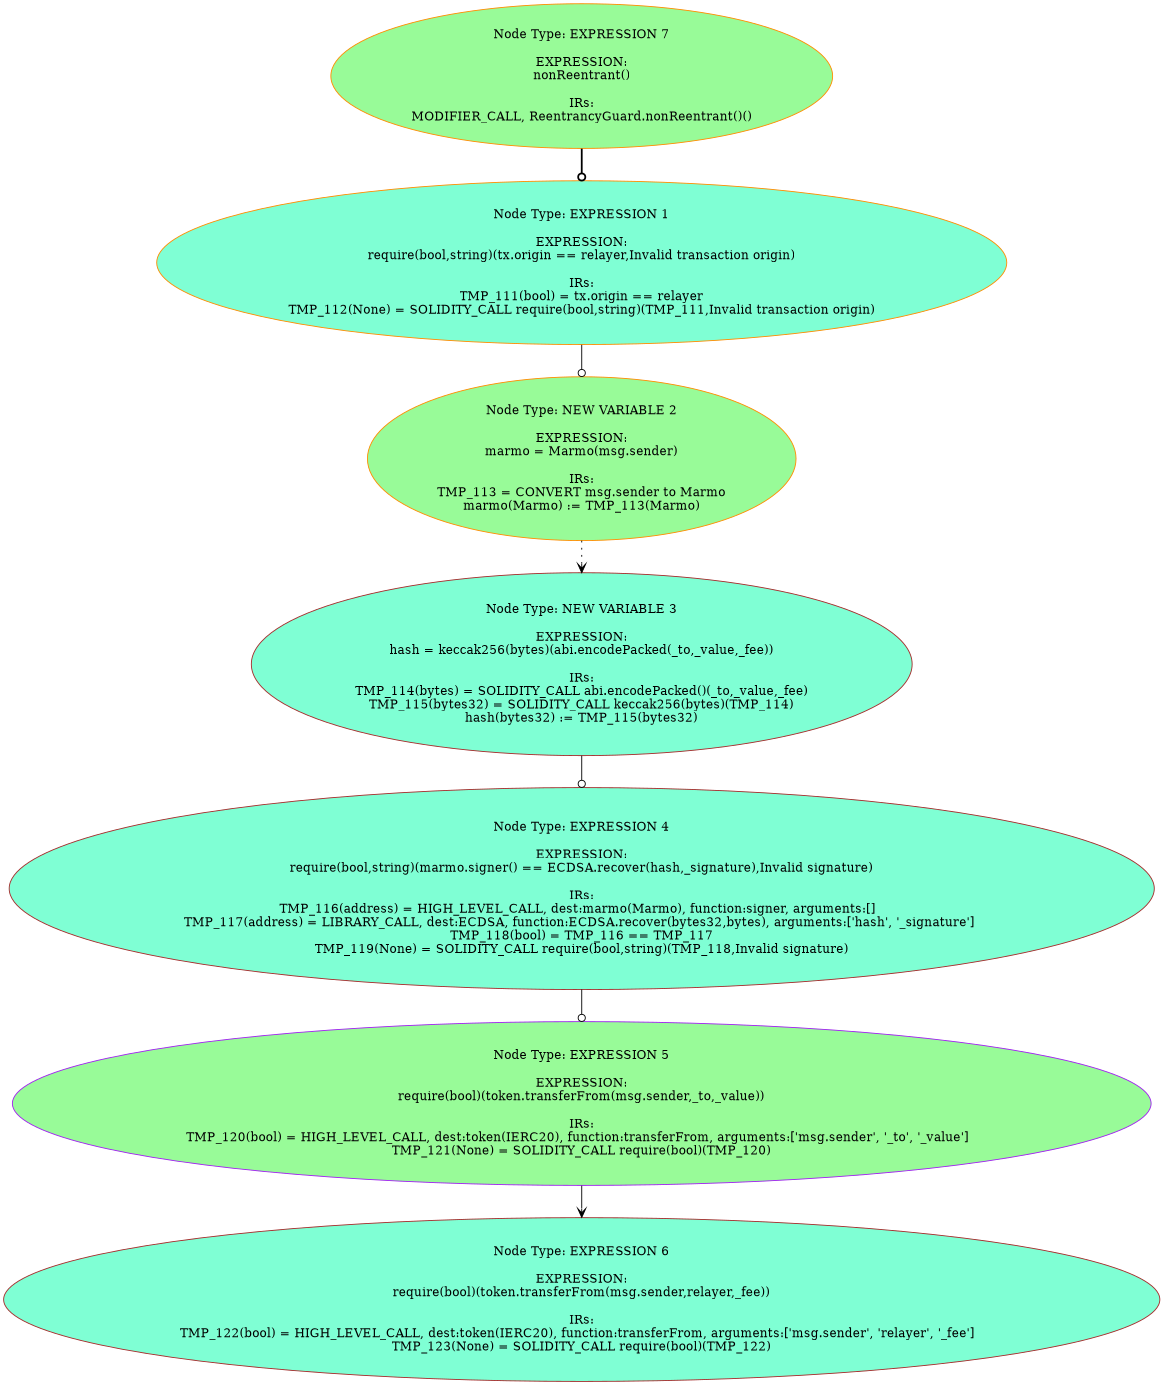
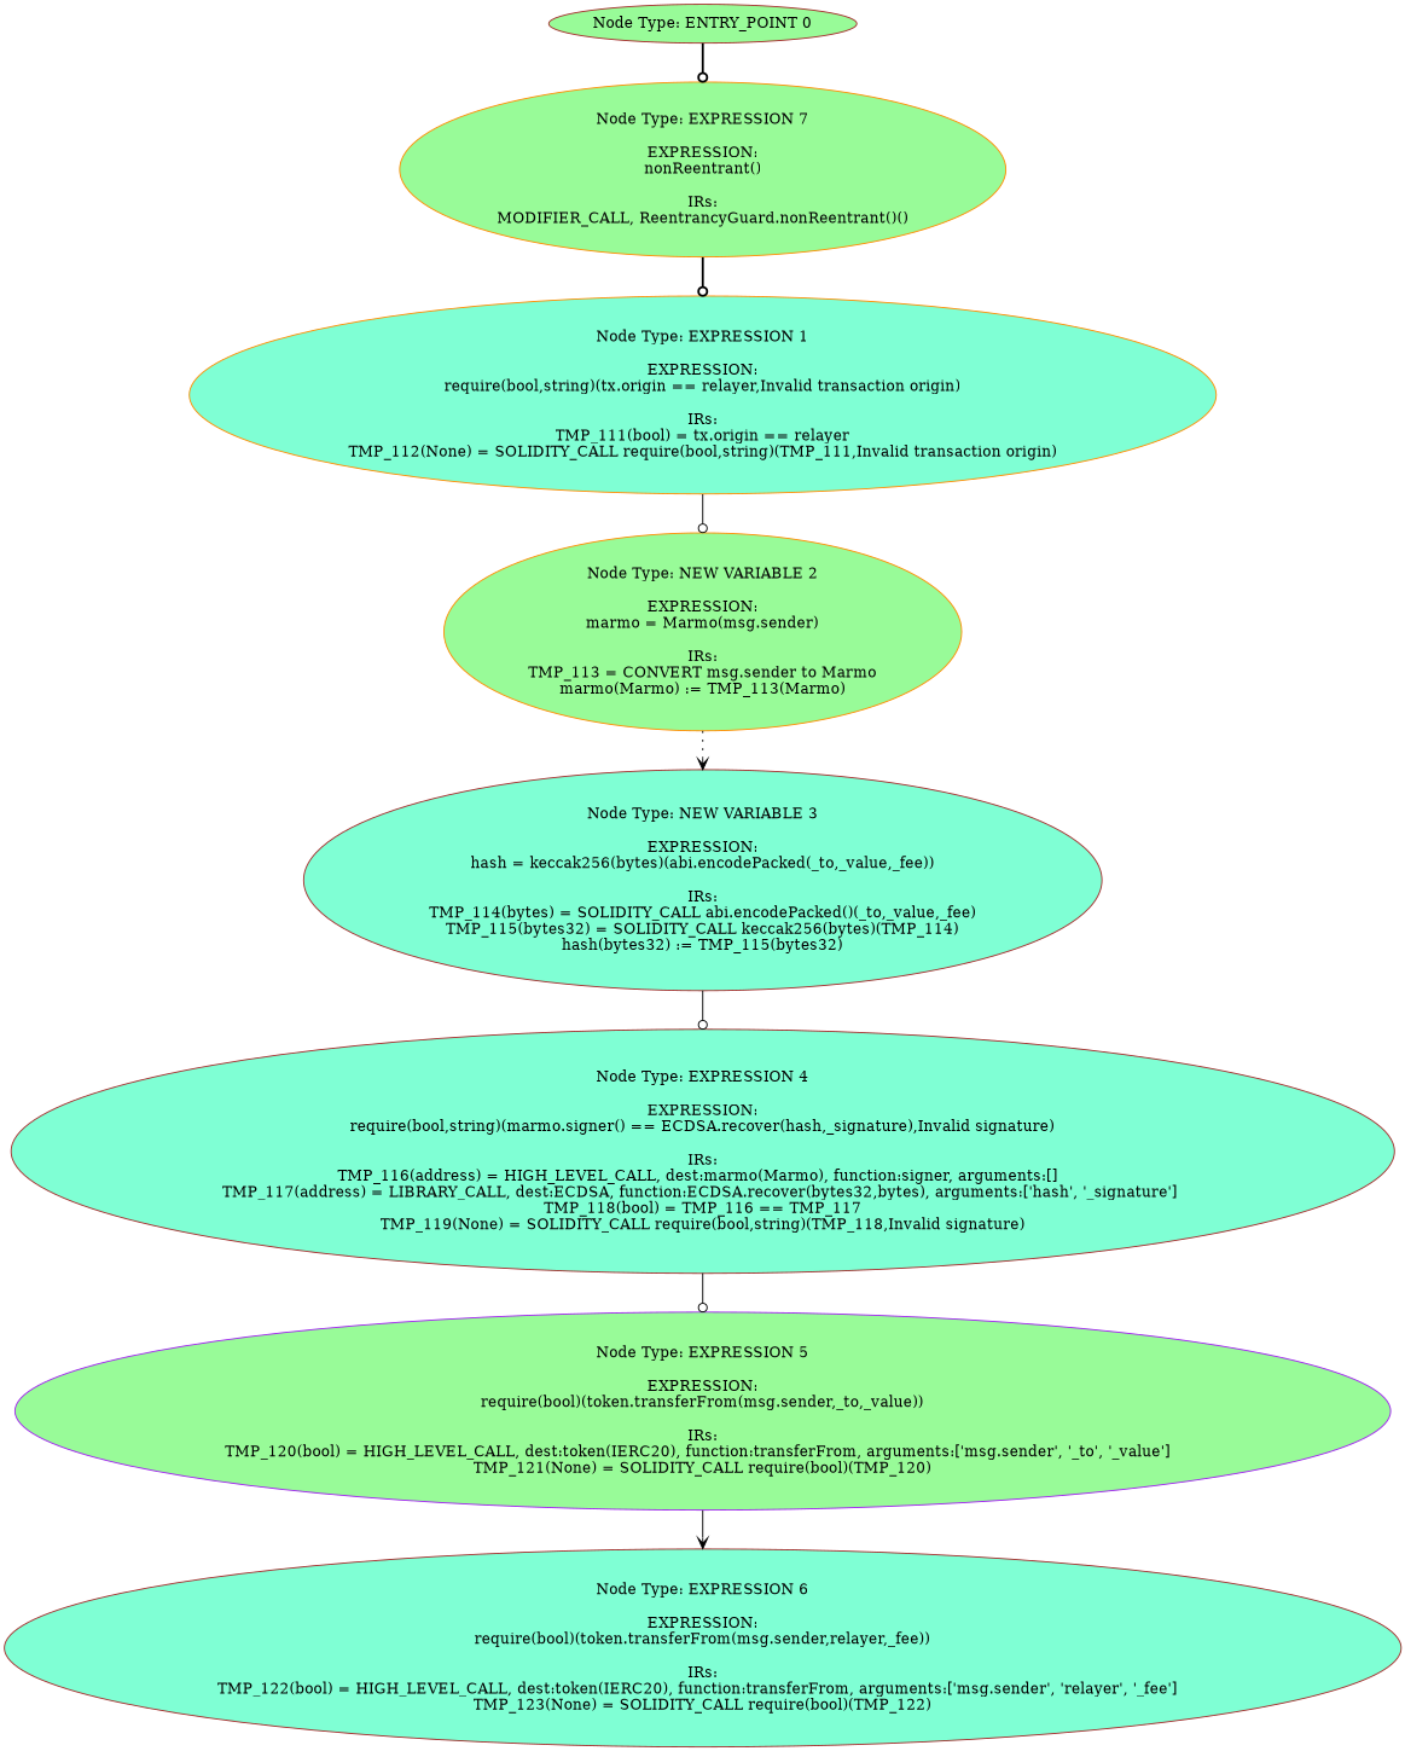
  digraph {
    node [style=filled fillcolor=palegreen color=brown]
    edge [style=solid arrowhead=odot]
+   n1 [label="Node Type: ENTRY_POINT 0\n"]
    n2 [label="Node Type: EXPRESSION 7\n\nEXPRESSION:\nnonReentrant()\n\nIRs:\nMODIFIER_CALL, ReentrancyGuard.nonReentrant()()" color=darkorange]
    n3 [label="Node Type: EXPRESSION 1\n\nEXPRESSION:\nrequire(bool,string)(tx.origin == relayer,Invalid transaction origin)\n\nIRs:\nTMP_111(bool) = tx.origin == relayer\nTMP_112(None) = SOLIDITY_CALL require(bool,string)(TMP_111,Invalid transaction origin)" fillcolor=aquamarine color=darkorange]
    n4 [label="Node Type: NEW VARIABLE 2\n\nEXPRESSION:\nmarmo = Marmo(msg.sender)\n\nIRs:\nTMP_113 = CONVERT msg.sender to Marmo\nmarmo(Marmo) := TMP_113(Marmo)" color=darkorange]
    n5 [label="Node Type: NEW VARIABLE 3\n\nEXPRESSION:\nhash = keccak256(bytes)(abi.encodePacked(_to,_value,_fee))\n\nIRs:\nTMP_114(bytes) = SOLIDITY_CALL abi.encodePacked()(_to,_value,_fee)\nTMP_115(bytes32) = SOLIDITY_CALL keccak256(bytes)(TMP_114)\nhash(bytes32) := TMP_115(bytes32)" fillcolor=aquamarine]
    n6 [label="Node Type: EXPRESSION 4\n\nEXPRESSION:\nrequire(bool,string)(marmo.signer() == ECDSA.recover(hash,_signature),Invalid signature)\n\nIRs:\nTMP_116(address) = HIGH_LEVEL_CALL, dest:marmo(Marmo), function:signer, arguments:[]  \nTMP_117(address) = LIBRARY_CALL, dest:ECDSA, function:ECDSA.recover(bytes32,bytes), arguments:['hash', '_signature'] \nTMP_118(bool) = TMP_116 == TMP_117\nTMP_119(None) = SOLIDITY_CALL require(bool,string)(TMP_118,Invalid signature)" fillcolor=aquamarine]
    n7 [label="Node Type: EXPRESSION 5\n\nEXPRESSION:\nrequire(bool)(token.transferFrom(msg.sender,_to,_value))\n\nIRs:\nTMP_120(bool) = HIGH_LEVEL_CALL, dest:token(IERC20), function:transferFrom, arguments:['msg.sender', '_to', '_value']  \nTMP_121(None) = SOLIDITY_CALL require(bool)(TMP_120)" color=purple]
    n8 [label="Node Type: EXPRESSION 6\n\nEXPRESSION:\nrequire(bool)(token.transferFrom(msg.sender,relayer,_fee))\n\nIRs:\nTMP_122(bool) = HIGH_LEVEL_CALL, dest:token(IERC20), function:transferFrom, arguments:['msg.sender', 'relayer', '_fee']  \nTMP_123(None) = SOLIDITY_CALL require(bool)(TMP_122)" fillcolor=aquamarine]
+   n1 -> n2 [style=bold]
    n2 -> n3 [style=bold]
    n3 -> n4
    n4 -> n5 [style=dotted arrowhead=vee]
    n5 -> n6
    n6 -> n7
    n7 -> n8 [arrowhead=vee]
  }
